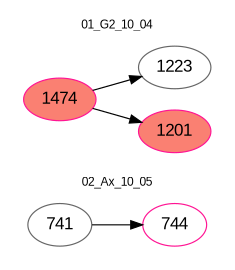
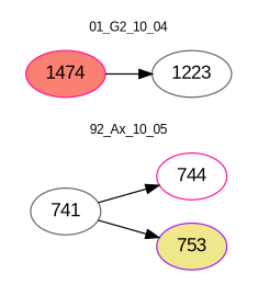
  digraph {
    fontname="Liberation Sans"
    rankdir=LR
    node [color=deeppink fillcolor=white fontname="Liberation Sans" style=filled]
    edge [color=black fontname="Liberation Sans"]
    n1 [color=gray40 label=741]
+   n2 [color=purple fillcolor=khaki label=753]
    n3 [label=744]
    n4 [fillcolor=salmon label=1474]
-   n5 [fillcolor=salmon label=1201]
    n6 [color=gray40 label=1223]
    subgraph cluster_1 {
      color=white
      fontsize=10
-     label="02_Ax_10_05"
+     label="92_Ax_10_05"
      n1
+     n2
      n3
    }
    subgraph cluster_2 {
      color=white
      fontsize=10
      label="01_G2_10_04"
      n4
-     n5
      n6
    }
+   n1 -> n2
    n1 -> n3
-   n4 -> n5
    n4 -> n6
  }
